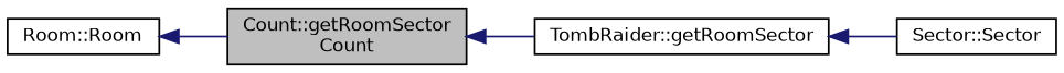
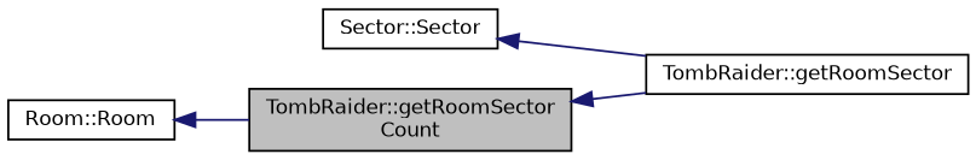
  digraph {
    rankdir=LR
    node [color=black fillcolor=white fontname=Helvetica fontsize=10 shape=record style=filled]
    edge [color=midnightblue dir=back fontname=Helvetica fontsize=10 labelfontname=Helvetica labelfontsize=10 style=solid]
-   n1 [fillcolor=grey75 fontcolor=black height=0.2 label="Count::getRoomSector\lCount" width=0.4]
+   n1 [fillcolor=grey75 fontcolor=black height=0.2 label="TombRaider::getRoomSector\lCount" width=0.4]
    n2 [height=0.2 label="TombRaider::getRoomSector" width=0.4]
    n3 [height=0.2 label="Room::Room" width=0.4]
    n4 [height=0.2 label="Sector::Sector" width=0.4]
    n1 -> n2
-   n2 -> n4
+   n4 -> n2
    n3 -> n1
  }
